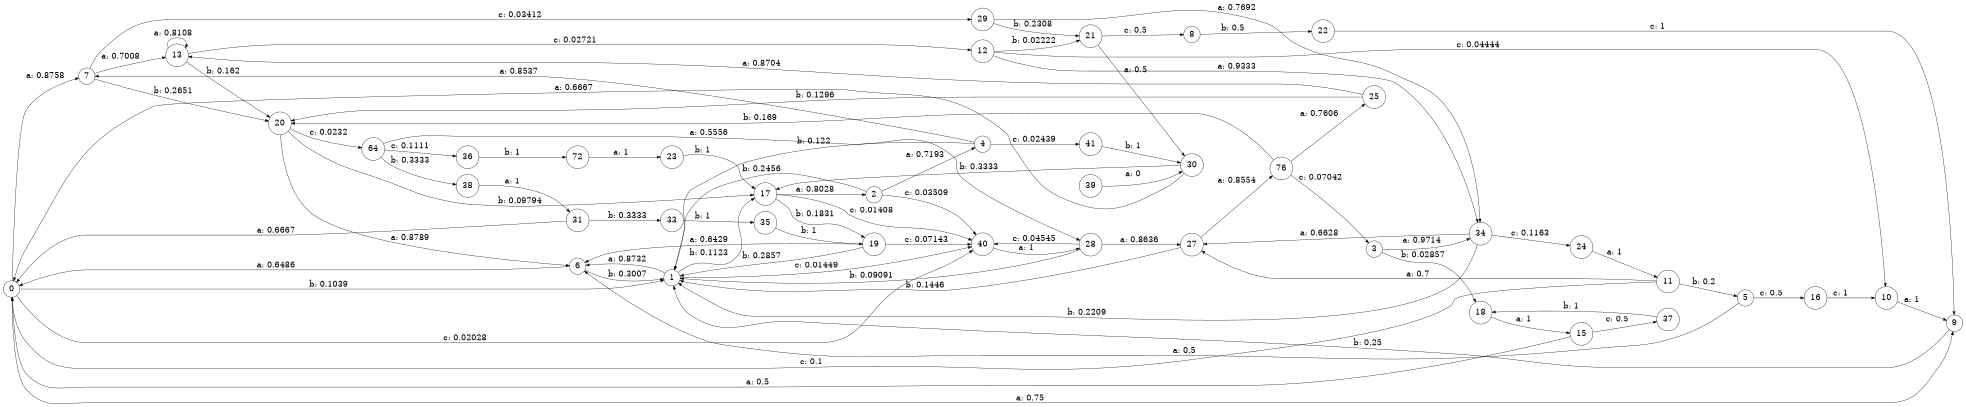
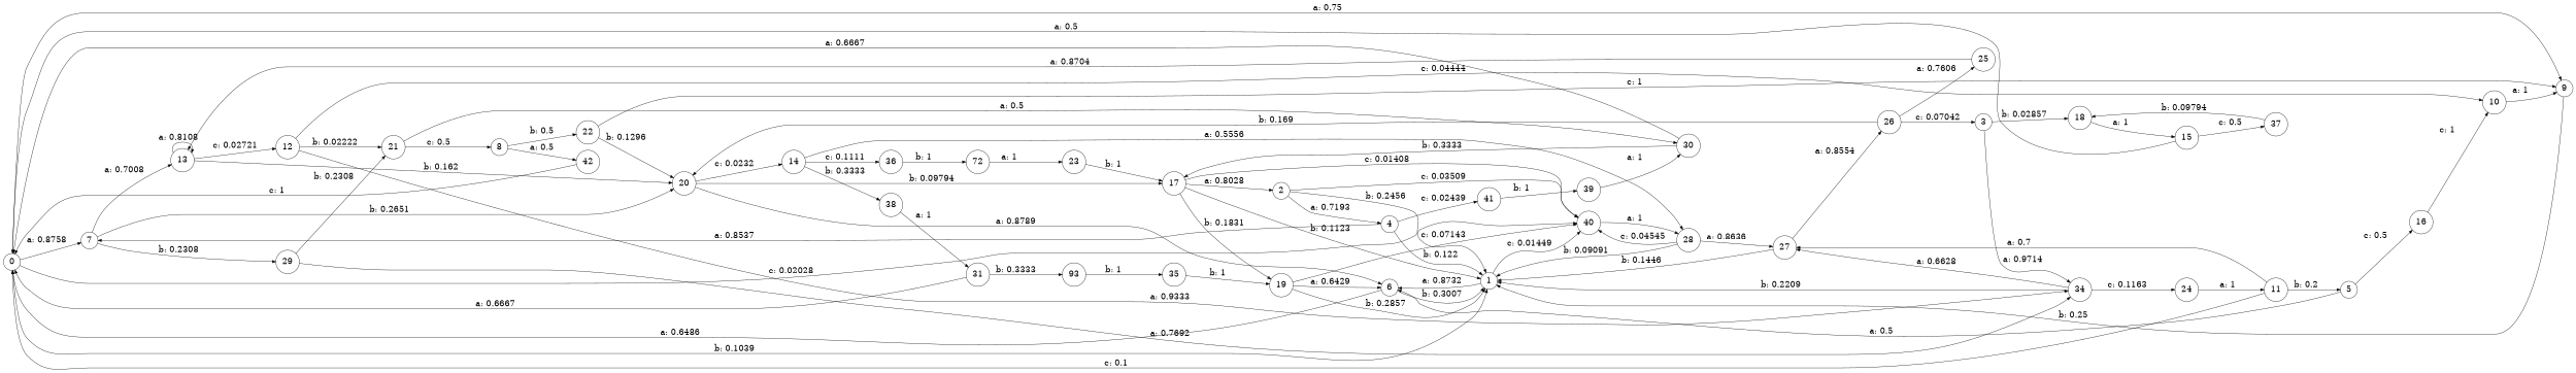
  digraph {
    rankdir=LR
    node [fontsize=24 shape=circle]
    edge [fontsize=24]
    0
    7
    1
    40
    9
    13
    20
    29
    6
    17
    28
    12
-   14 [label=64]
+   14
    34
    21
    2
    19
    27
    3
    18
    4
    41
    39
    24
    15
-   26 [label=76]
+   26
    11
    37
    30
    5
    16
    10
    38
    36
    8
+   42
    22
    25
    31
    n40 [label=72]
-   33
+   33 [label=93]
    23
    35
    0 -> 7 [label="a: 0.8758   "]
    0 -> 1 [label="b: 0.1039   "]
    0 -> 40 [label="c: 0.02028  "]
    0 -> 9 [label="a: 0.75     "]
    7 -> 13 [label="a: 0.7008   "]
    7 -> 20 [label="b: 0.2651   "]
-   7 -> 29 [label="c: 0.03412  "]
+   7 -> 29 [label="b: 0.2308   "]
    1 -> 40 [label="c: 0.01449  "]
    1 -> 6 [label="a: 0.8732   "]
-   1 -> 17 [label="b: 0.1123   "]
+   17 -> 1 [label="b: 0.1123   "]
    40 -> 28 [label="a: 1        "]
    9 -> 1 [label="b: 0.25     "]
    13 -> 13 [label="a: 0.8108   "]
    13 -> 20 [label="b: 0.162    "]
    13 -> 12 [label="c: 0.02721  "]
    20 -> 6 [label="a: 0.8789   "]
    20 -> 17 [label="b: 0.09794  "]
    20 -> 14 [label="c: 0.0232   "]
    29 -> 34 [label="a: 0.7692   "]
    29 -> 21 [label="b: 0.2308   "]
    6 -> 0 [label="a: 0.6486   "]
    6 -> 1 [label="b: 0.3007   "]
    17 -> 40 [label="c: 0.01408  "]
    17 -> 2 [label="a: 0.8028   "]
    17 -> 19 [label="b: 0.1831   "]
    28 -> 1 [label="b: 0.09091  "]
    28 -> 40 [label="c: 0.04545  "]
    28 -> 27 [label="a: 0.8636   "]
    12 -> 34 [label="a: 0.9333   "]
    12 -> 21 [label="b: 0.02222  "]
    12 -> 10 [label="c: 0.04444  "]
    14 -> 28 [label="a: 0.5556   "]
    14 -> 38 [label="b: 0.3333   "]
    14 -> 36 [label="c: 0.1111   "]
    34 -> 1 [label="b: 0.2209   "]
    34 -> 27 [label="a: 0.6628   "]
    34 -> 24 [label="c: 0.1163   "]
    21 -> 30 [label="a: 0.5      "]
    21 -> 8 [label="c: 0.5      "]
    2 -> 1 [label="b: 0.2456   "]
    2 -> 40 [label="c: 0.03509  "]
    2 -> 4 [label="a: 0.7193   "]
    19 -> 1 [label="b: 0.2857   "]
    19 -> 40 [label="c: 0.07143  "]
    19 -> 6 [label="a: 0.6429   "]
    27 -> 1 [label="b: 0.1446   "]
    27 -> 26 [label="a: 0.8554   "]
    3 -> 34 [label="a: 0.9714   "]
    3 -> 18 [label="b: 0.02857  "]
    18 -> 15 [label="a: 1        "]
    4 -> 7 [label="a: 0.8537   "]
    4 -> 1 [label="b: 0.122    "]
    4 -> 41 [label="c: 0.02439  "]
-   41 -> 30 [label="b: 1        "]
-   39 -> 30 [label="a: 0        "]
+   41 -> 39 [label="b: 1        "]
+   39 -> 30 [label="a: 1        "]
    24 -> 11 [label="a: 1        "]
    15 -> 0 [label="a: 0.5      "]
    15 -> 37 [label="c: 0.5      "]
    26 -> 20 [label="b: 0.169    "]
    26 -> 3 [label="c: 0.07042  "]
    26 -> 25 [label="a: 0.7606   "]
    11 -> 0 [label="c: 0.1      "]
    11 -> 27 [label="a: 0.7      "]
    11 -> 5 [label="b: 0.2      "]
-   37 -> 18 [label="b: 1        "]
+   37 -> 18 [label="b: 0.09794  "]
    30 -> 0 [label="a: 0.6667   "]
    30 -> 17 [label="b: 0.3333   "]
    5 -> 6 [label="a: 0.5      "]
    5 -> 16 [label="c: 0.5      "]
    16 -> 10 [label="c: 1        "]
    10 -> 9 [label="a: 1        "]
    38 -> 31 [label="a: 1        "]
    36 -> n40 [label="b: 1        "]
+   8 -> 42 [label="a: 0.5      "]
    8 -> 22 [label="b: 0.5      "]
+   42 -> 0 [label="c: 1        "]
    22 -> 9 [label="c: 1        "]
    25 -> 13 [label="a: 0.8704   "]
-   25 -> 20 [label="b: 0.1296   "]
+   22 -> 20 [label="b: 0.1296   "]
    31 -> 0 [label="a: 0.6667   "]
    31 -> 33 [label="b: 0.3333   "]
    n40 -> 23 [label="a: 1        "]
    33 -> 35 [label="b: 1        "]
    23 -> 17 [label="b: 1        "]
    35 -> 19 [label="b: 1        "]
  }
